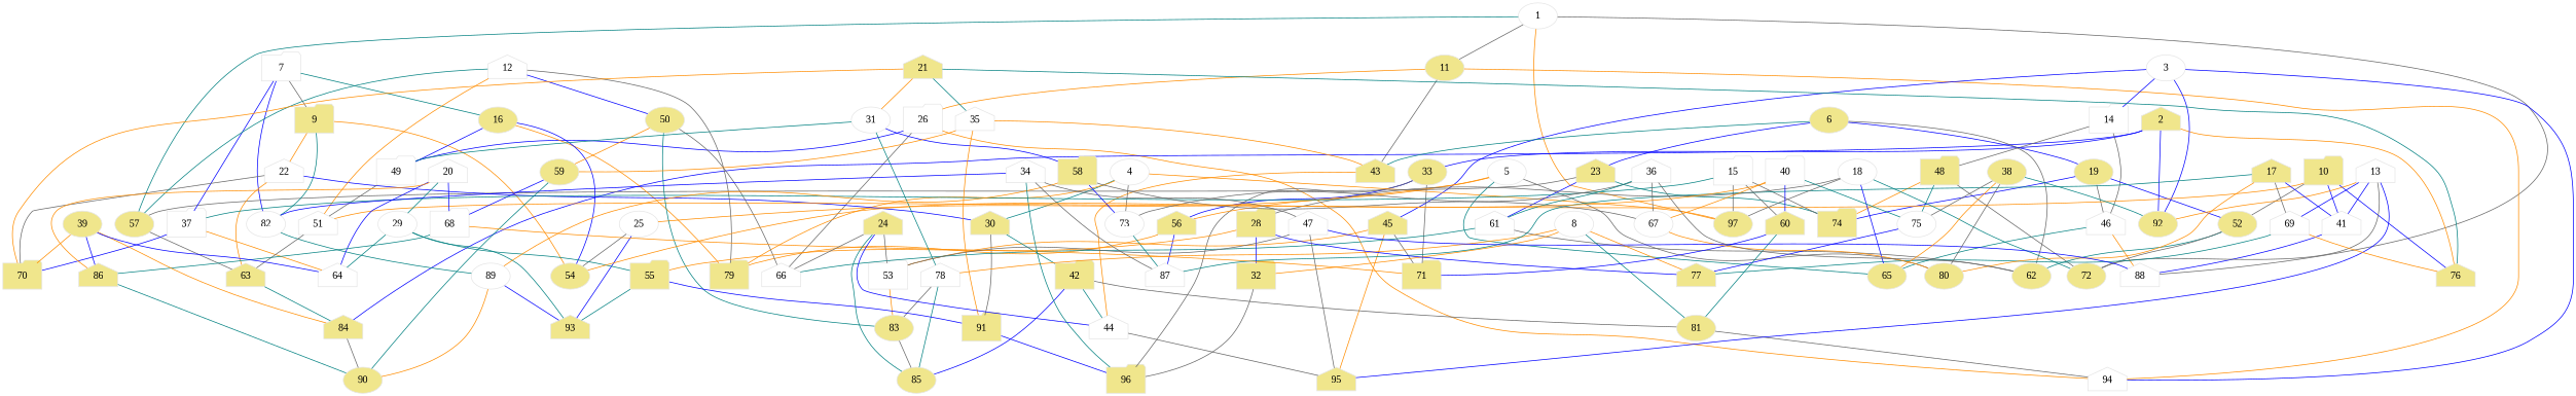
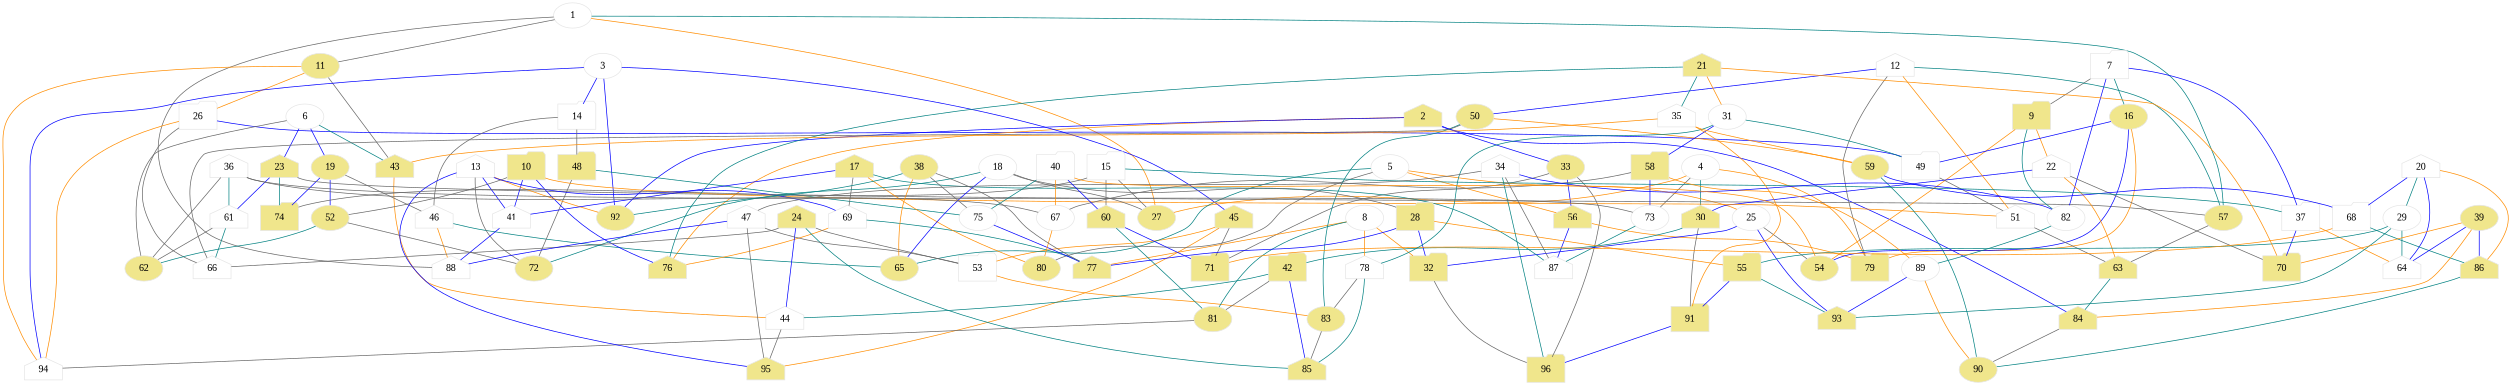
  graph {
    fontname="Liberation Serif"
    node [color=gray90 fillcolor=khaki fontname="Liberation Serif" shape=house style=filled]
    edge [color=gray40 fontname="Liberation Serif"]
    1 [fillcolor=white shape=ellipse]
    11 [shape=ellipse]
-   27 [shape=ellipse label=97]
+   27 [shape=ellipse]
    57 [shape=ellipse]
    88 [fillcolor=white]
    94 [fillcolor=white]
    43
    26 [fillcolor=white shape=folder]
    63
    33 [shape=ellipse]
    2
    76
    84
    92 [shape=ellipse]
    56
    96 [shape=folder]
    71 [shape=folder]
    90 [shape=ellipse]
    3 [fillcolor=white shape=ellipse]
    14 [fillcolor=white shape=folder]
    45
    46 [fillcolor=white]
    48 [shape=folder]
    95
    53 [fillcolor=white shape=folder]
    4 [fillcolor=white shape=ellipse]
    30
    73 [fillcolor=white shape=ellipse]
    79 [shape=folder]
    42 [shape=folder]
    91 [shape=folder]
    87 [fillcolor=white]
    5 [fillcolor=white shape=ellipse]
    25 [fillcolor=white shape=ellipse]
    65 [shape=ellipse]
    80 [shape=ellipse]
    32 [shape=folder]
    54 [shape=ellipse]
    93
-   6 [shape=ellipse]
+   6 [fillcolor=white shape=ellipse]
    19 [shape=ellipse]
    23
    62 [shape=ellipse]
    52 [shape=ellipse]
    74 [shape=folder]
    61 [fillcolor=white]
    44 [fillcolor=white]
    7 [fillcolor=white shape=folder]
    9 [shape=folder]
    16 [shape=ellipse]
    37 [fillcolor=white shape=folder]
    82 [fillcolor=white shape=ellipse]
    22 [fillcolor=white]
    49 [fillcolor=white shape=folder]
    64 [fillcolor=white]
    70 [shape=folder]
    89 [fillcolor=white shape=ellipse]
    8 [fillcolor=white shape=ellipse]
    77
    78 [fillcolor=white]
    81 [shape=ellipse]
-   85 [shape=ellipse]
+   85
    83 [shape=ellipse]
    10 [shape=folder]
    41 [fillcolor=white]
    51 [fillcolor=white]
    72 [shape=ellipse]
    66 [fillcolor=white]
    12 [fillcolor=white]
    50 [shape=ellipse]
    59 [shape=ellipse]
    13 [fillcolor=white]
    69 [fillcolor=white]
    75 [fillcolor=white shape=ellipse]
    15 [fillcolor=white shape=folder]
    60
    17
    18 [fillcolor=white shape=ellipse]
    28 [shape=folder]
    55 [shape=folder]
    20 [fillcolor=white]
    29 [fillcolor=white shape=ellipse]
    68 [fillcolor=white shape=folder]
    86
    21
    31 [fillcolor=white shape=ellipse]
    35 [fillcolor=white]
    58 [shape=folder]
    24
    67 [fillcolor=white shape=ellipse]
    34 [fillcolor=white]
    47 [fillcolor=white]
    36 [fillcolor=white]
    38 [shape=ellipse]
    39 [shape=ellipse]
    40 [fillcolor=white shape=folder]
    1 -- 11
    1 -- 27 [color=darkorange]
    1 -- 57 [color=teal]
    1 -- 88
    11 -- 94 [color=darkorange]
    11 -- 43
    11 -- 26 [color=darkorange]
    57 -- 63
    43 -- 44 [color=darkorange]
    26 -- 94 [color=darkorange]
    26 -- 49 [color=blue]
    26 -- 66
    63 -- 84 [color=teal]
    33 -- 56 [color=blue]
    33 -- 96
    33 -- 71
    2 -- 33 [color=blue]
    2 -- 76 [color=darkorange]
    2 -- 84 [color=blue]
    2 -- 92 [color=blue]
    84 -- 90
    56 -- 79 [color=darkorange]
    56 -- 87 [color=blue]
    3 -- 94 [color=blue]
    3 -- 92 [color=blue]
    3 -- 14 [color=blue]
    3 -- 45 [color=blue]
    14 -- 46
    14 -- 48
    45 -- 71
    45 -- 95 [color=darkorange]
    45 -- 53 [color=darkorange]
    46 -- 88 [color=darkorange]
    46 -- 65 [color=teal]
-   48 -- 74 [color=darkorange]
    48 -- 72
    48 -- 75 [color=teal]
    53 -- 83 [color=darkorange]
    4 -- 27 [color=darkorange]
    4 -- 30 [color=teal]
    4 -- 73
    4 -- 79 [color=darkorange]
    30 -- 42 [color=teal]
    30 -- 91
    73 -- 87 [color=teal]
    42 -- 44 [color=teal]
    42 -- 81
    42 -- 85 [color=blue]
    91 -- 96 [color=blue]
    5 -- 56 [color=darkorange]
    5 -- 25 [color=darkorange]
    5 -- 65 [color=teal]
    5 -- 80
+   25 -- 32 [color=blue]
    25 -- 54
    25 -- 93 [color=blue]
    32 -- 96
    6 -- 43 [color=teal]
    6 -- 19 [color=blue]
    6 -- 23 [color=blue]
    6 -- 62
    19 -- 46
    19 -- 52 [color=blue]
    19 -- 74 [color=blue]
    23 -- 57
    23 -- 74 [color=teal]
    23 -- 61 [color=blue]
    52 -- 62 [color=teal]
    52 -- 72
    61 -- 62
    61 -- 66 [color=teal]
    44 -- 95
    7 -- 9
    7 -- 16 [color=teal]
    7 -- 37 [color=blue]
    7 -- 82 [color=blue]
    9 -- 54 [color=darkorange]
    9 -- 82 [color=teal]
    9 -- 22 [color=darkorange]
    16 -- 79 [color=darkorange]
    16 -- 54 [color=blue]
    16 -- 49 [color=blue]
    37 -- 64 [color=darkorange]
    37 -- 70 [color=blue]
    82 -- 89 [color=teal]
    22 -- 63 [color=darkorange]
    22 -- 30 [color=blue]
    22 -- 70
    49 -- 51
    89 -- 90 [color=darkorange]
    89 -- 93 [color=blue]
    8 -- 32 [color=darkorange]
    8 -- 77 [color=darkorange]
    8 -- 78 [color=darkorange]
    8 -- 81 [color=teal]
    78 -- 85 [color=teal]
    78 -- 83
    81 -- 94
    83 -- 85
    10 -- 76 [color=blue]
    10 -- 52
    10 -- 41 [color=blue]
    10 -- 51 [color=darkorange]
    41 -- 88 [color=blue]
    51 -- 63
    12 -- 57 [color=teal]
    12 -- 79
    12 -- 51 [color=darkorange]
    12 -- 50 [color=blue]
    50 -- 83 [color=teal]
    50 -- 66
    50 -- 59 [color=darkorange]
    59 -- 90 [color=teal]
    59 -- 68 [color=blue]
    13 -- 92 [color=darkorange]
    13 -- 95 [color=blue]
    13 -- 41 [color=blue]
    13 -- 72
    13 -- 69 [color=blue]
    69 -- 76 [color=darkorange]
    69 -- 77 [color=teal]
    75 -- 77 [color=blue]
    15 -- 27
    15 -- 74
    15 -- 37 [color=teal]
    15 -- 60
    60 -- 71 [color=blue]
    60 -- 81 [color=teal]
    17 -- 87 [color=teal]
    17 -- 80 [color=darkorange]
    17 -- 41 [color=blue]
    17 -- 69
    18 -- 27
    18 -- 65 [color=blue]
    18 -- 72 [color=teal]
    18 -- 28
    28 -- 32 [color=blue]
    28 -- 77 [color=blue]
    28 -- 55 [color=darkorange]
    55 -- 91 [color=blue]
    55 -- 93 [color=teal]
    20 -- 64 [color=blue]
    20 -- 29 [color=teal]
    20 -- 68 [color=blue]
    20 -- 86 [color=darkorange]
    29 -- 93 [color=teal]
    29 -- 64 [color=teal]
    29 -- 55 [color=teal]
    68 -- 71 [color=darkorange]
    68 -- 86 [color=teal]
    86 -- 90 [color=teal]
    21 -- 76 [color=teal]
    21 -- 70 [color=darkorange]
    21 -- 31 [color=darkorange]
    21 -- 35 [color=teal]
    31 -- 49 [color=teal]
    31 -- 78 [color=teal]
    31 -- 58 [color=blue]
    35 -- 43 [color=darkorange]
    35 -- 91 [color=darkorange]
    35 -- 59 [color=darkorange]
    58 -- 73 [color=blue]
    58 -- 89 [color=darkorange]
    58 -- 67
    24 -- 53
    24 -- 44 [color=blue]
    24 -- 85 [color=teal]
    24 -- 66
    67 -- 80 [color=darkorange]
    34 -- 96 [color=teal]
    34 -- 87
    34 -- 82 [color=blue]
    34 -- 47
    47 -- 88 [color=blue]
    47 -- 95
    47 -- 53
    36 -- 73
    36 -- 62
    36 -- 61 [color=teal]
    36 -- 67
    38 -- 92 [color=teal]
    38 -- 65 [color=darkorange]
-   38 -- 80
+   38 -- 77
    38 -- 75
    39 -- 84 [color=darkorange]
    39 -- 64 [color=blue]
    39 -- 70 [color=darkorange]
    39 -- 86 [color=blue]
    40 -- 54 [color=darkorange]
    40 -- 75 [color=teal]
    40 -- 60 [color=blue]
    40 -- 67 [color=darkorange]
  }
